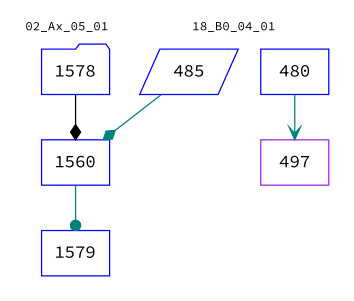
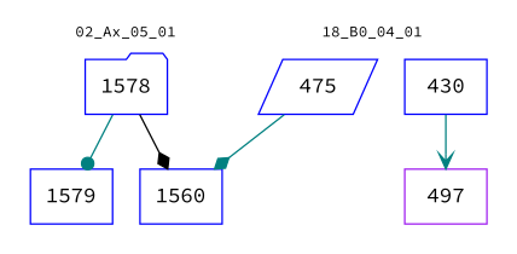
  digraph {
    fontname="Source Code Pro"
    node [color=blue fontname="Source Code Pro" shape=box]
    edge [arrowhead=diamond color=teal fontname="Source Code Pro" style=solid]
    n1 [label=1578 shape=folder]
    n2 [label=1560]
    n3 [label=1579]
-   n4 [label=485 shape=parallelogram]
-   n5 [label=480]
+   n4 [label=475 shape=parallelogram]
+   n5 [label=430]
    n6 [color=purple label=497]
    subgraph cluster_1 {
      color=white
      fontsize=10
      label="02_Ax_05_01"
      n1
      n2
      n3
    }
    subgraph cluster_2 {
      color=white
      fontsize=10
      label="18_B0_04_01"
      n4
      n5
      n6
    }
    n1 -> n2 [color=black]
-   n2 -> n3 [arrowhead=dot]
+   n1 -> n3 [arrowhead=dot]
    n4 -> n2
    n5 -> n6 [arrowhead=vee]
  }
